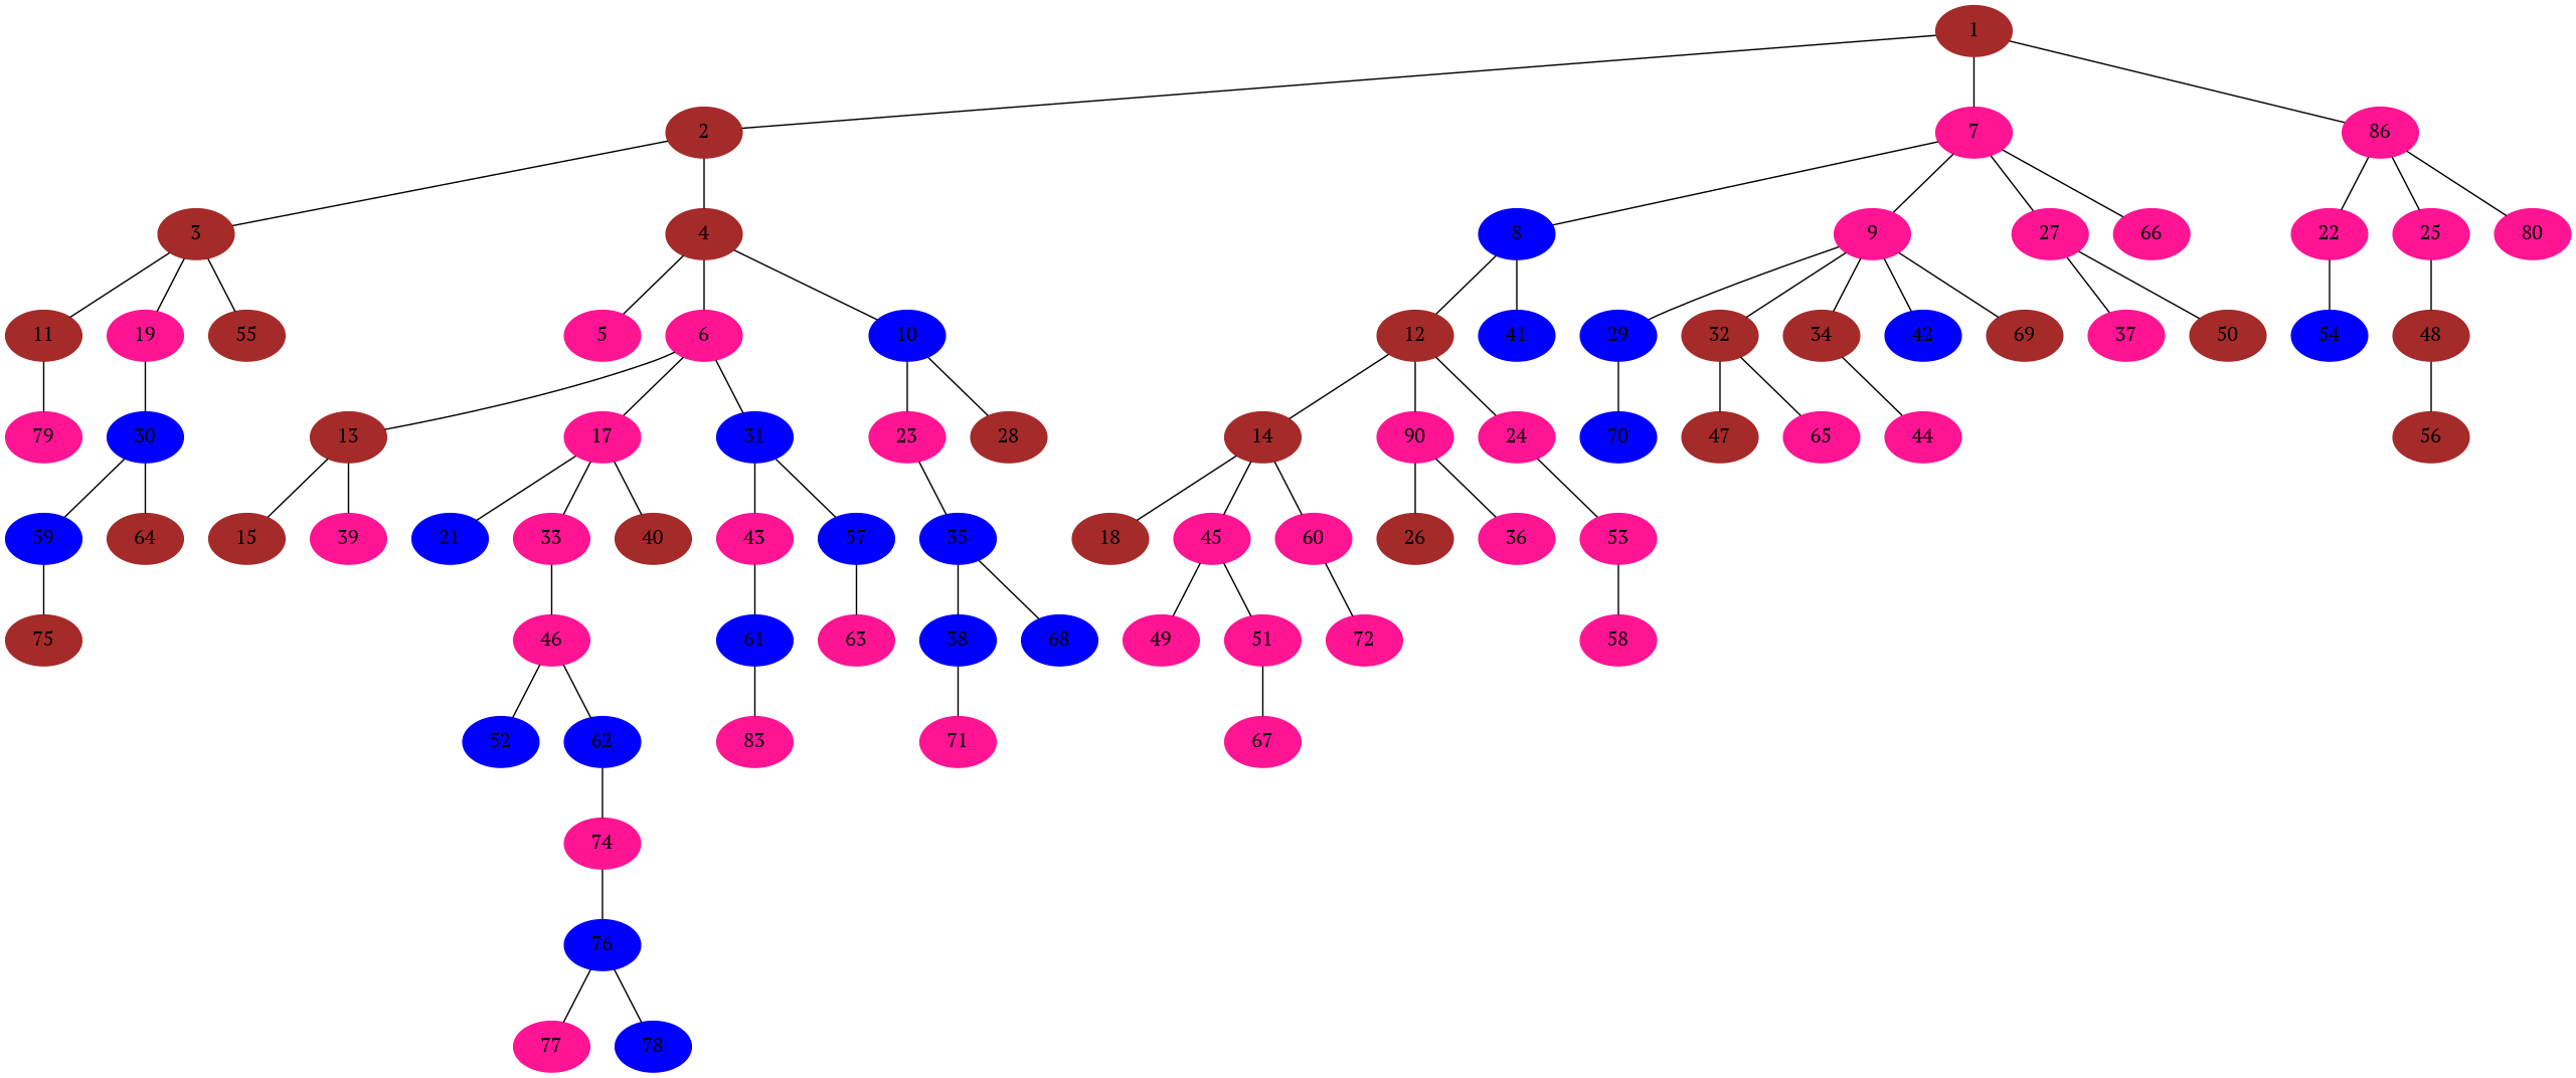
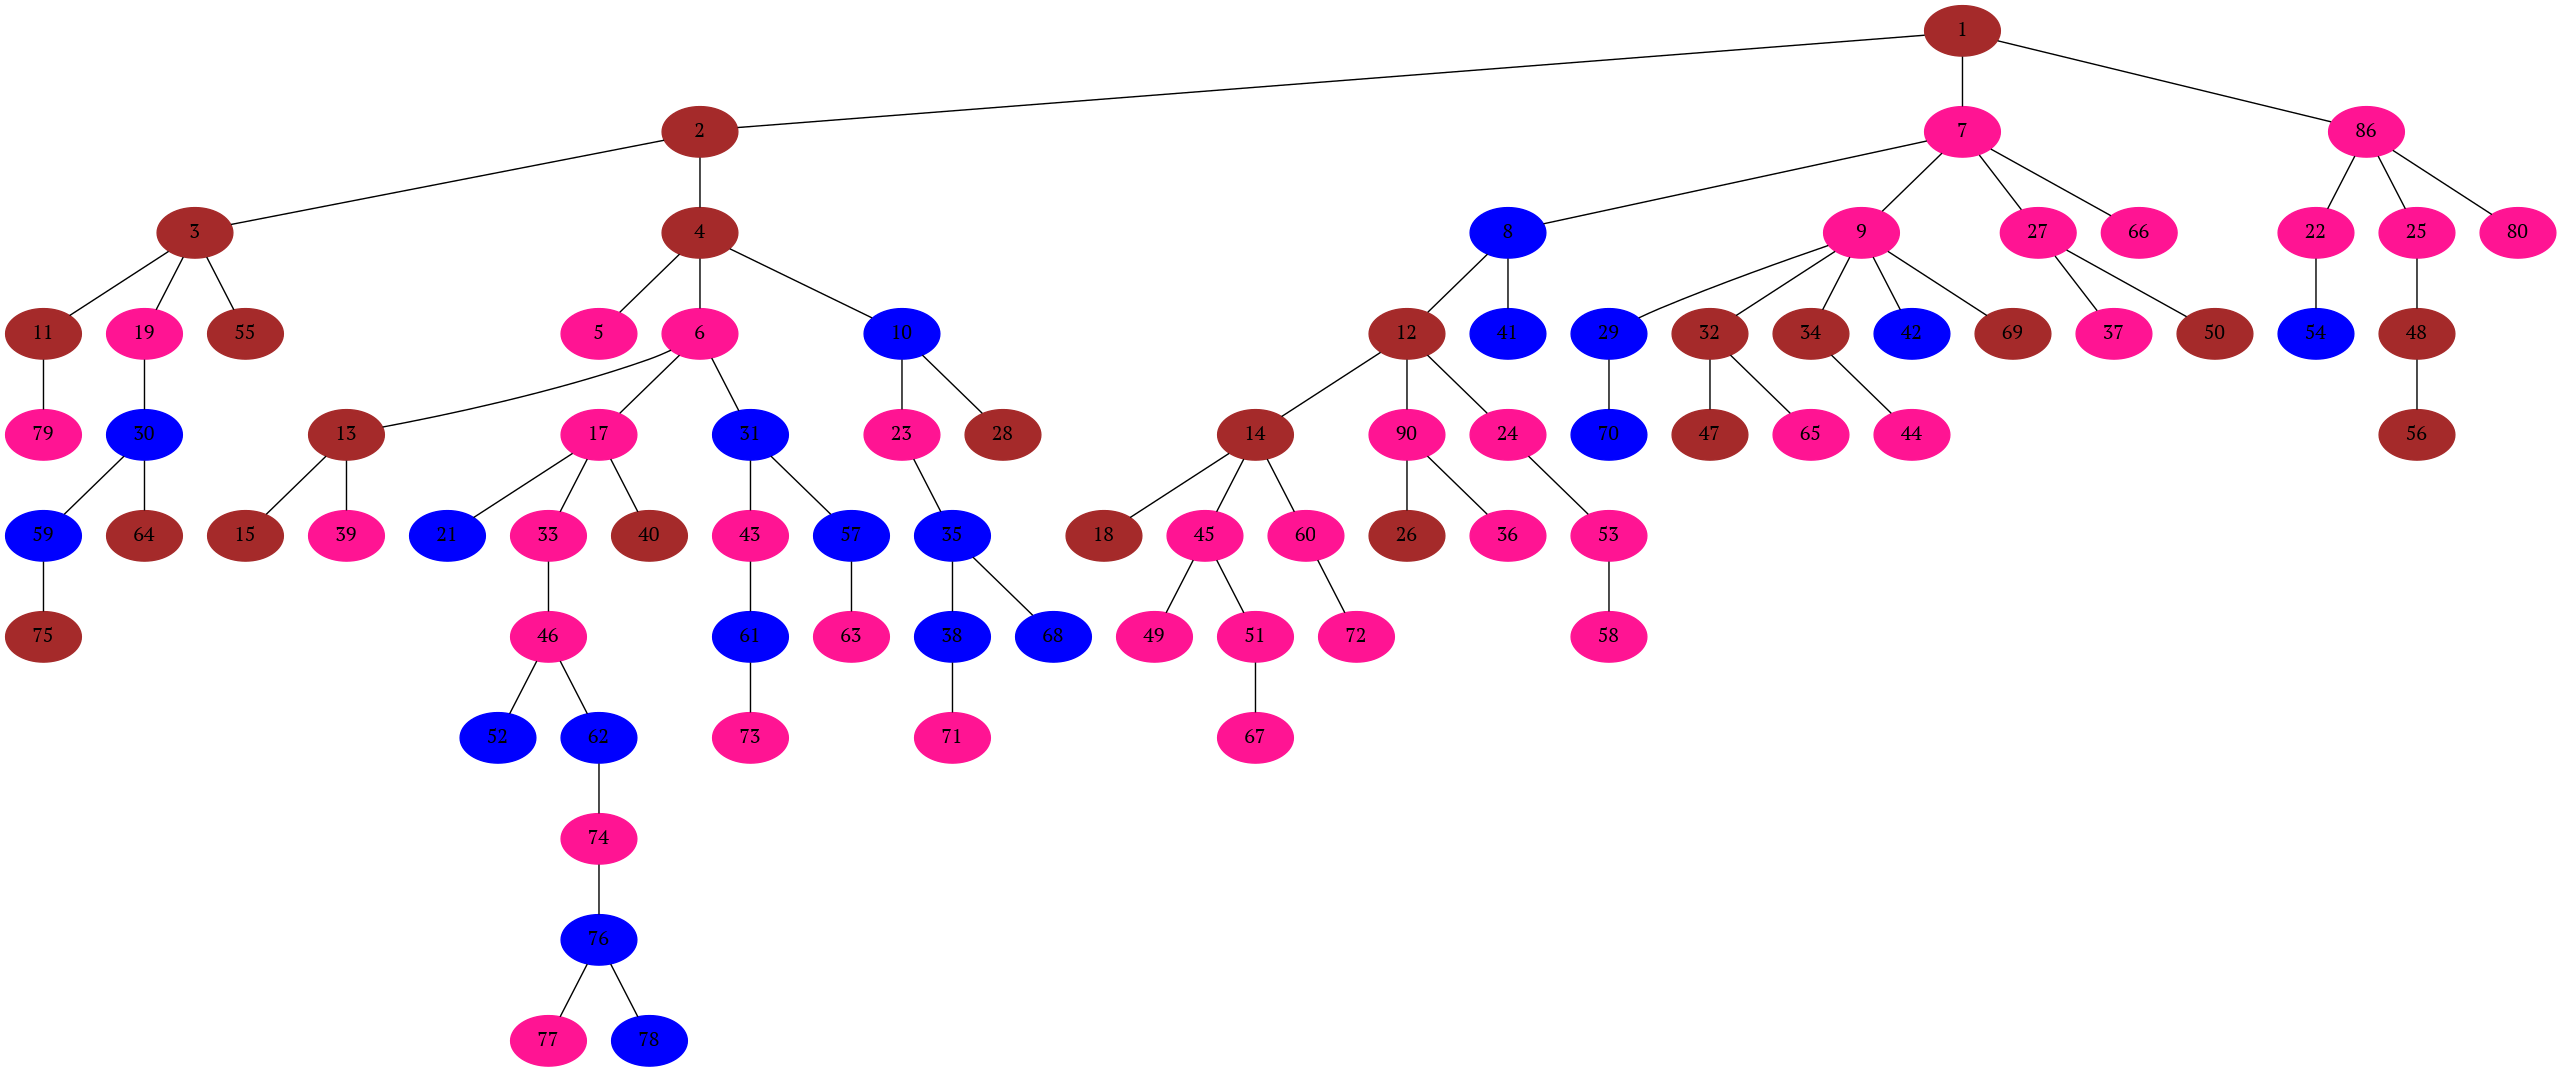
  graph {
    fontname="PT Serif"
    node [color=deeppink fontname="PT Serif" style=filled]
    edge [fontname="PT Serif"]
    1 [color=brown]
    2 [color=brown]
    7
    n4 [label=86]
    3 [color=brown]
    4 [color=brown]
    8 [color=blue]
    9
    27
    66
    22
    25
    80
    11 [color=brown]
    19
    55 [color=brown]
    5
    6
    10 [color=blue]
    79
    30 [color=blue]
    13 [color=brown]
    17
    31 [color=blue]
    23
    28 [color=brown]
    15 [color=brown]
    39
    21 [color=blue]
    33
    40 [color=brown]
    43
    57 [color=blue]
    12 [color=brown]
    41 [color=blue]
    29 [color=blue]
    32 [color=brown]
    34 [color=brown]
    42 [color=blue]
    69 [color=brown]
    37
    50 [color=brown]
    14 [color=brown]
    n44 [label=90]
    24
    70 [color=blue]
    47 [color=brown]
    65
    44
    35 [color=blue]
    18 [color=brown]
    45
    60
    26 [color=brown]
    36
    53
    49
    51
    72
    54 [color=blue]
    48 [color=brown]
    46
    59 [color=blue]
    64 [color=brown]
    38 [color=blue]
    68 [color=blue]
    58
    56 [color=brown]
    75 [color=brown]
    61 [color=blue]
    63
    52 [color=blue]
    62 [color=blue]
    71
-   73 [label=83]
+   73
    67
    74
    76 [color=blue]
    77
    78 [color=blue]
    1 -- 2
    1 -- 7
    1 -- n4
    2 -- 3
    2 -- 4
    7 -- 8
    7 -- 9
    7 -- 27
    7 -- 66
    n4 -- 22
    n4 -- 25
    n4 -- 80
    3 -- 11
    3 -- 19
    3 -- 55
    4 -- 5
    4 -- 6
    4 -- 10
    8 -- 12
    8 -- 41
    9 -- 29
    9 -- 32
    9 -- 34
    9 -- 42
    9 -- 69
    27 -- 37
    27 -- 50
    22 -- 54
    25 -- 48
    11 -- 79
    19 -- 30
    6 -- 13
    6 -- 17
    6 -- 31
    10 -- 23
    10 -- 28
    30 -- 59
    30 -- 64
    13 -- 15
    13 -- 39
    17 -- 21
    17 -- 33
    17 -- 40
    31 -- 43
    31 -- 57
    23 -- 35
    33 -- 46
    43 -- 61
    57 -- 63
    12 -- 14
    12 -- n44
    12 -- 24
    29 -- 70
    32 -- 47
    32 -- 65
    34 -- 44
    14 -- 18
    14 -- 45
    14 -- 60
    n44 -- 26
    n44 -- 36
    24 -- 53
    35 -- 38
    35 -- 68
    45 -- 49
    45 -- 51
    60 -- 72
    53 -- 58
    51 -- 67
    48 -- 56
    46 -- 52
    46 -- 62
    59 -- 75
    38 -- 71
    61 -- 73
    62 -- 74
    74 -- 76
    76 -- 77
    76 -- 78
  }
